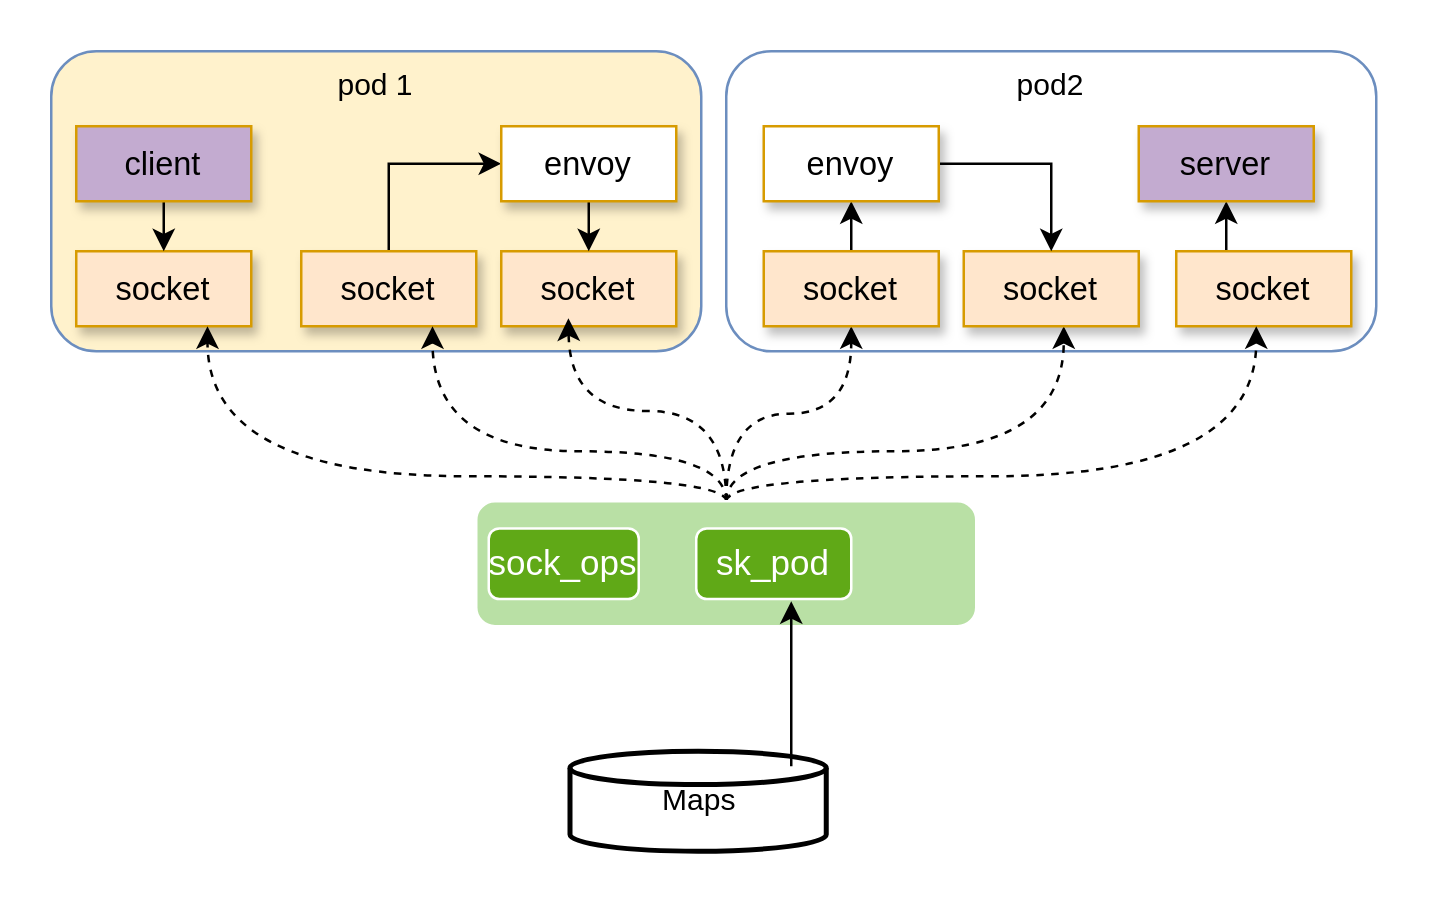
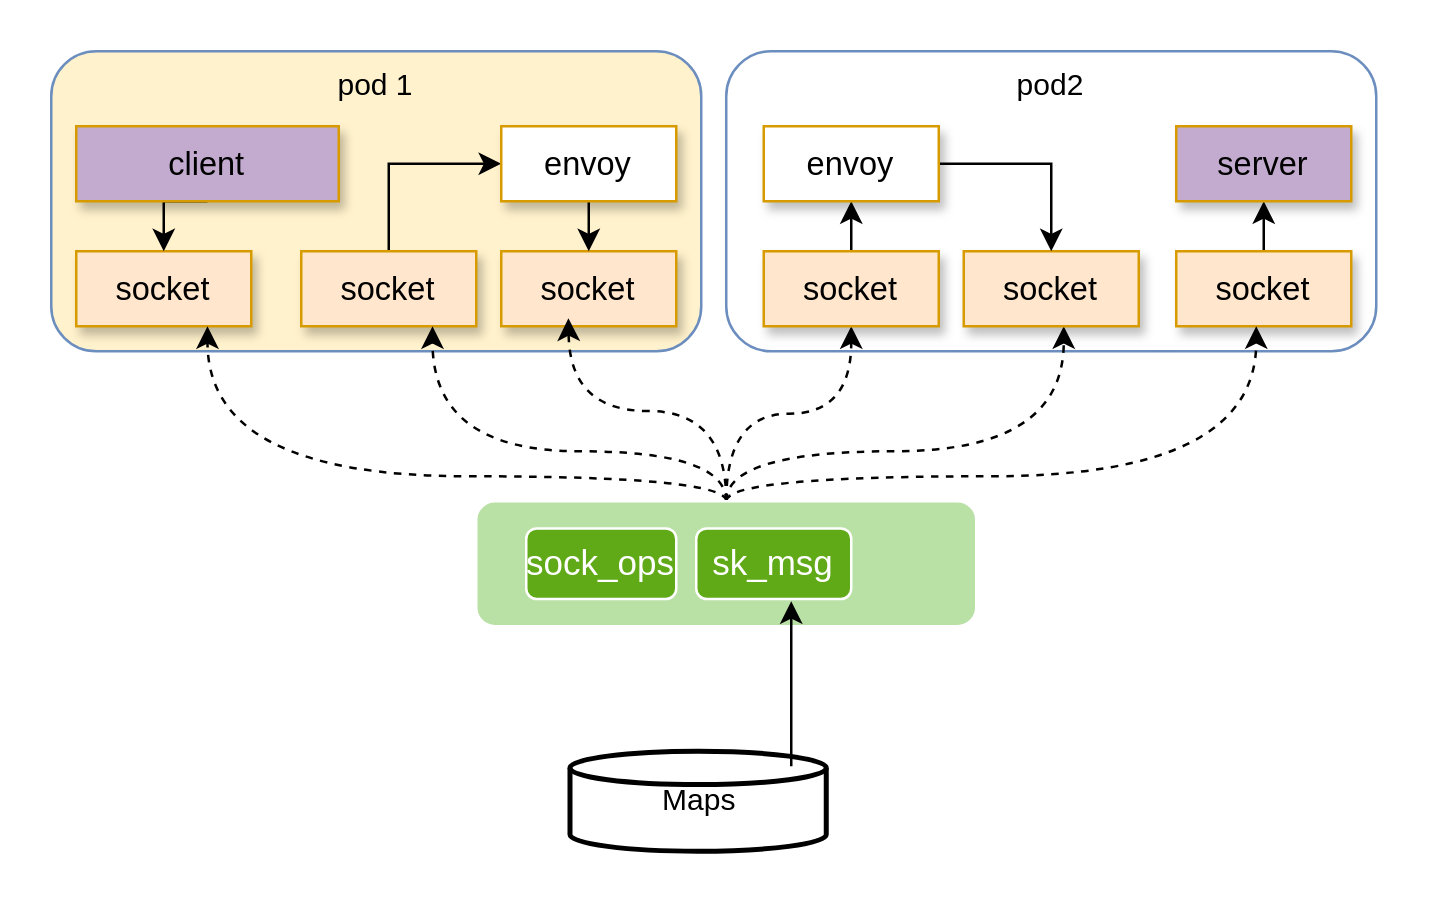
  <mxCell id="0" />
  <mxCell id="1" parent="0" />
  <mxCell id="2" value="pod2" style="rounded=1;whiteSpace=wrap;html=1;verticalAlign=top;align=center;fillColor=#ffffff;strokeColor=#6c8ebf;" parent="1" vertex="1"><mxGeometry x="290" y="20" width="260" height="120" as="geometry" /></mxCell>
  <mxCell id="3" value="pod 1" style="rounded=1;whiteSpace=wrap;html=1;verticalAlign=top;align=center;fillColor=#fff2cc;strokeColor=#6c8ebf;" parent="1" vertex="1"><mxGeometry x="20" y="20" width="260" height="120" as="geometry" /></mxCell>
  <mxCell id="4" value="socket" style="rounded=0;whiteSpace=wrap;html=1;strokeWidth=1;fontSize=13;fillColor=#ffe6cc;strokeColor=#d79b00;shadow=1;" parent="1" vertex="1"><mxGeometry x="30" y="100" width="70" height="30" as="geometry" /></mxCell>
  <mxCell id="5" style="edgeStyle=orthogonalEdgeStyle;rounded=0;orthogonalLoop=1;jettySize=auto;html=1;exitX=0.5;exitY=0;exitDx=0;exitDy=0;entryX=0;entryY=0.5;entryDx=0;entryDy=0;" edge="1" parent="1" source="6" target="25"><mxGeometry relative="1" as="geometry" /></mxCell>
  <mxCell id="6" value="socket" style="rounded=0;whiteSpace=wrap;html=1;strokeWidth=1;fontSize=13;fillColor=#ffe6cc;strokeColor=#d79b00;glass=0;shadow=1;" parent="1" vertex="1"><mxGeometry x="120" y="100" width="70" height="30" as="geometry" /></mxCell>
  <mxCell id="7" style="edgeStyle=orthogonalEdgeStyle;rounded=0;orthogonalLoop=1;jettySize=auto;html=1;entryX=0.75;entryY=1;entryDx=0;entryDy=0;curved=1;dashed=1;exitX=0.5;exitY=0;exitDx=0;exitDy=0;" parent="1" source="24" target="4" edge="1"><mxGeometry relative="1" as="geometry"><mxPoint x="270" y="220" as="sourcePoint" /><mxPoint x="56.43" y="131.59" as="targetPoint" /><Array as="points"><mxPoint x="290" y="190" /><mxPoint x="83" y="190" /></Array></mxGeometry></mxCell>
  <mxCell id="8" style="edgeStyle=orthogonalEdgeStyle;curved=1;rounded=0;orthogonalLoop=1;jettySize=auto;html=1;dashed=1;exitX=0.5;exitY=0;exitDx=0;exitDy=0;" parent="1" source="24" target="13" edge="1"><mxGeometry relative="1" as="geometry"><Array as="points"><mxPoint x="290" y="180" /><mxPoint x="425" y="180" /></Array><mxPoint x="270" y="220" as="sourcePoint" /></mxGeometry></mxCell>
  <mxCell id="9" style="edgeStyle=orthogonalEdgeStyle;curved=1;rounded=0;orthogonalLoop=1;jettySize=auto;html=1;dashed=1;entryX=0.75;entryY=1;entryDx=0;entryDy=0;exitX=0.5;exitY=0;exitDx=0;exitDy=0;" parent="1" source="24" target="6" edge="1"><mxGeometry relative="1" as="geometry"><mxPoint x="130" y="240" as="sourcePoint" /><Array as="points"><mxPoint x="290" y="180" /><mxPoint x="173" y="180" /></Array></mxGeometry></mxCell>
  <mxCell id="10" style="edgeStyle=orthogonalEdgeStyle;curved=1;rounded=0;orthogonalLoop=1;jettySize=auto;html=1;dashed=1;exitX=0.5;exitY=0;exitDx=0;exitDy=0;" parent="1" source="24" target="12" edge="1"><mxGeometry relative="1" as="geometry"><mxPoint x="270" y="220" as="sourcePoint" /></mxGeometry></mxCell>
  <mxCell id="11" style="edgeStyle=orthogonalEdgeStyle;rounded=0;orthogonalLoop=1;jettySize=auto;html=1;exitX=0.5;exitY=0;exitDx=0;exitDy=0;entryX=0.5;entryY=1;entryDx=0;entryDy=0;" edge="1" parent="1" source="12" target="27"><mxGeometry relative="1" as="geometry" /></mxCell>
  <mxCell id="12" value="socket" style="rounded=0;whiteSpace=wrap;html=1;strokeWidth=1;fontSize=13;fillColor=#ffe6cc;strokeColor=#d79b00;shadow=1;" parent="1" vertex="1"><mxGeometry x="305" y="100" width="70" height="30" as="geometry" /></mxCell>
  <mxCell id="13" value="socket" style="rounded=0;whiteSpace=wrap;html=1;strokeWidth=1;fontSize=13;fillColor=#ffe6cc;strokeColor=#d79b00;glass=0;shadow=1;" parent="1" vertex="1"><mxGeometry x="385" y="100" width="70" height="30" as="geometry" /></mxCell>
  <mxCell id="14" value="socket" style="rounded=0;whiteSpace=wrap;html=1;strokeWidth=1;fontSize=13;fillColor=#ffe6cc;strokeColor=#d79b00;glass=0;shadow=1;" vertex="1" parent="1"><mxGeometry x="200" y="100" width="70" height="30" as="geometry" /></mxCell>
  <mxCell id="15" value="Maps" style="strokeWidth=2;html=1;shape=mxgraph.flowchart.database;whiteSpace=wrap;" vertex="1" parent="1"><mxGeometry x="227.5" y="300" width="102.5" height="40" as="geometry" /></mxCell>
  <mxCell id="16" style="edgeStyle=orthogonalEdgeStyle;rounded=0;orthogonalLoop=1;jettySize=auto;html=1;exitX=0.5;exitY=0;exitDx=0;exitDy=0;entryX=0.5;entryY=1;entryDx=0;entryDy=0;" edge="1" parent="1" source="17" target="22"><mxGeometry relative="1" as="geometry" /></mxCell>
  <mxCell id="17" value="socket" style="rounded=0;whiteSpace=wrap;html=1;strokeWidth=1;fontSize=13;fillColor=#ffe6cc;strokeColor=#d79b00;glass=0;shadow=1;" vertex="1" parent="1"><mxGeometry x="470" y="100" width="70" height="30" as="geometry" /></mxCell>
  <mxCell id="18" style="edgeStyle=orthogonalEdgeStyle;rounded=0;orthogonalLoop=1;jettySize=auto;html=1;entryX=0.398;entryY=-0.107;entryDx=0;entryDy=0;entryPerimeter=0;curved=1;dashed=1;exitX=0.5;exitY=0;exitDx=0;exitDy=0;" edge="1" parent="1" source="24"><mxGeometry relative="1" as="geometry"><mxPoint x="270" y="220" as="sourcePoint" /><mxPoint x="226.86" y="126.79" as="targetPoint" /></mxGeometry></mxCell>
  <mxCell id="19" style="edgeStyle=orthogonalEdgeStyle;curved=1;rounded=0;orthogonalLoop=1;jettySize=auto;html=1;dashed=1;exitX=0.5;exitY=0;exitDx=0;exitDy=0;" edge="1" parent="1" source="24"><mxGeometry relative="1" as="geometry"><Array as="points"><mxPoint x="290" y="190" /><mxPoint x="502" y="190" /></Array><mxPoint x="270" y="220" as="sourcePoint" /><mxPoint x="502" y="130" as="targetPoint" /></mxGeometry></mxCell>
  <mxCell id="20" style="edgeStyle=orthogonalEdgeStyle;rounded=0;orthogonalLoop=1;jettySize=auto;html=1;exitX=0.5;exitY=1;exitDx=0;exitDy=0;entryX=0.5;entryY=0;entryDx=0;entryDy=0;" edge="1" parent="1" source="21" target="4"><mxGeometry relative="1" as="geometry" /></mxCell>
- <mxCell id="21" value="client" style="rounded=0;whiteSpace=wrap;html=1;strokeWidth=1;fontSize=13;fillColor=#C3ABD0;strokeColor=#d79b00;shadow=1;" vertex="1" parent="1"><mxGeometry x="30" y="50" width="70" height="30" as="geometry" /></mxCell>
- <mxCell id="22" value="server" style="rounded=0;whiteSpace=wrap;html=1;strokeWidth=1;fontSize=13;fillColor=#C3ABD0;strokeColor=#d79b00;shadow=1;" vertex="1" parent="1"><mxGeometry x="455" y="50" width="70" height="30" as="geometry" /></mxCell>
+ <mxCell id="21" value="client" style="rounded=0;whiteSpace=wrap;html=1;strokeWidth=1;fontSize=13;fillColor=#C3ABD0;strokeColor=#d79b00;shadow=1;" vertex="1" parent="1"><mxGeometry x="30" y="50" width="105" height="30" as="geometry" /></mxCell>
+ <mxCell id="22" value="server" style="rounded=0;whiteSpace=wrap;html=1;strokeWidth=1;fontSize=13;fillColor=#C3ABD0;strokeColor=#d79b00;shadow=1;" vertex="1" parent="1"><mxGeometry x="470" y="50" width="70" height="30" as="geometry" /></mxCell>
  <mxCell id="23" style="edgeStyle=orthogonalEdgeStyle;rounded=0;orthogonalLoop=1;jettySize=auto;html=1;exitX=0.5;exitY=1;exitDx=0;exitDy=0;entryX=0.5;entryY=0;entryDx=0;entryDy=0;" edge="1" parent="1" source="25" target="14"><mxGeometry relative="1" as="geometry" /></mxCell>
  <mxCell id="24" value="&lt;font color=&quot;#ffffff&quot; style=&quot;font-size: 14px&quot;&gt;&lt;br&gt;&lt;/font&gt;" style="rounded=1;whiteSpace=wrap;html=1;strokeColor=#FFFFFF;fillColor=#B9E0A5;" vertex="1" parent="1"><mxGeometry x="190" y="200" width="200" height="50" as="geometry" /></mxCell>
  <mxCell id="25" value="envoy" style="rounded=0;whiteSpace=wrap;html=1;strokeWidth=1;fontSize=13;fillColor=#FFFFFF;strokeColor=#d79b00;shadow=1;" vertex="1" parent="1"><mxGeometry x="200" y="50" width="70" height="30" as="geometry" /></mxCell>
  <mxCell id="26" style="edgeStyle=orthogonalEdgeStyle;rounded=0;orthogonalLoop=1;jettySize=auto;html=1;exitX=1;exitY=0.5;exitDx=0;exitDy=0;entryX=0.5;entryY=0;entryDx=0;entryDy=0;" edge="1" parent="1" source="27" target="13"><mxGeometry relative="1" as="geometry" /></mxCell>
  <mxCell id="27" value="envoy" style="rounded=0;whiteSpace=wrap;html=1;strokeWidth=1;fontSize=13;fillColor=#FFFFFF;strokeColor=#d79b00;shadow=1;" vertex="1" parent="1"><mxGeometry x="305" y="50" width="70" height="30" as="geometry" /></mxCell>
- <mxCell id="28" value="&lt;font color=&quot;#ffffff&quot; style=&quot;font-size: 14px&quot;&gt;sk_pod&lt;/font&gt;" style="rounded=1;whiteSpace=wrap;html=1;strokeColor=#FFFFFF;fillColor=#60A917;" vertex="1" parent="1"><mxGeometry x="278" y="210.85" width="62" height="28.29" as="geometry" /></mxCell>
+ <mxCell id="28" value="&lt;font color=&quot;#ffffff&quot; style=&quot;font-size: 14px&quot;&gt;sk_msg&lt;/font&gt;" style="rounded=1;whiteSpace=wrap;html=1;strokeColor=#FFFFFF;fillColor=#60A917;" vertex="1" parent="1"><mxGeometry x="278" y="210.85" width="62" height="28.29" as="geometry" /></mxCell>
  <mxCell id="29" value="" style="shape=image;verticalLabelPosition=bottom;labelBackgroundColor=#ffffff;verticalAlign=top;aspect=fixed;imageAspect=0;image=https://ebpf.io/static/logo-big-9cf8920e80cdc57e6ea60825ebe287ca.png;" vertex="1" parent="1"><mxGeometry x="340" y="232.59" width="50" height="17.41" as="geometry" /></mxCell>
- <mxCell id="30" value="&lt;font color=&quot;#ffffff&quot; style=&quot;font-size: 14px&quot;&gt;sock_ops&lt;/font&gt;" style="rounded=1;whiteSpace=wrap;html=1;strokeColor=#FFFFFF;fillColor=#60A917;" vertex="1" parent="1"><mxGeometry x="195" y="210.85" width="60" height="28.29" as="geometry" /></mxCell>
+ <mxCell id="30" value="&lt;font color=&quot;#ffffff&quot; style=&quot;font-size: 14px&quot;&gt;sock_ops&lt;/font&gt;" style="rounded=1;whiteSpace=wrap;html=1;strokeColor=#FFFFFF;fillColor=#60A917;" vertex="1" parent="1"><mxGeometry x="210" y="210.85" width="60" height="28.29" as="geometry" /></mxCell>
  <mxCell id="31" style="edgeStyle=orthogonalEdgeStyle;rounded=0;orthogonalLoop=1;jettySize=auto;html=1;exitX=1;exitY=0.15;exitDx=0;exitDy=0;exitPerimeter=0;" edge="1" parent="1"><mxGeometry relative="1" as="geometry"><mxPoint x="316" y="306" as="sourcePoint" /><mxPoint x="316" y="240" as="targetPoint" /><Array as="points"><mxPoint x="316" y="260" /><mxPoint x="316" y="260" /></Array></mxGeometry></mxCell>
